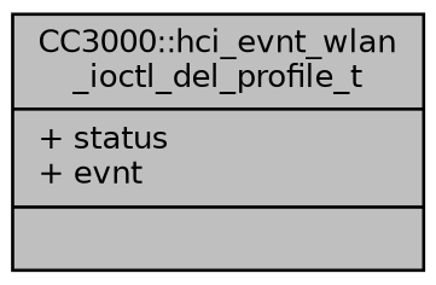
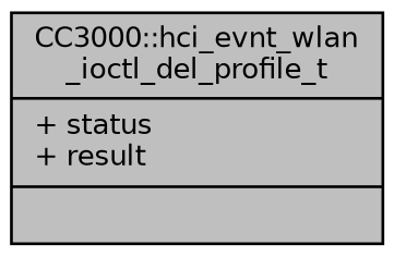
  digraph {
-   n1 [color=black fillcolor=grey75 fontcolor=black fontname=Helvetica fontsize=10 height=0.2 label="{CC3000::hci_evnt_wlan\l_ioctl_del_profile_t\n|+ status\l+ evnt\l|}" shape=record style=filled width=0.4]
+   n1 [color=black fillcolor=grey75 fontcolor=black fontname=Helvetica fontsize=10 height=0.2 label="{CC3000::hci_evnt_wlan\l_ioctl_del_profile_t\n|+ status\l+ result\l|}" shape=record style=filled width=0.4]
  }
